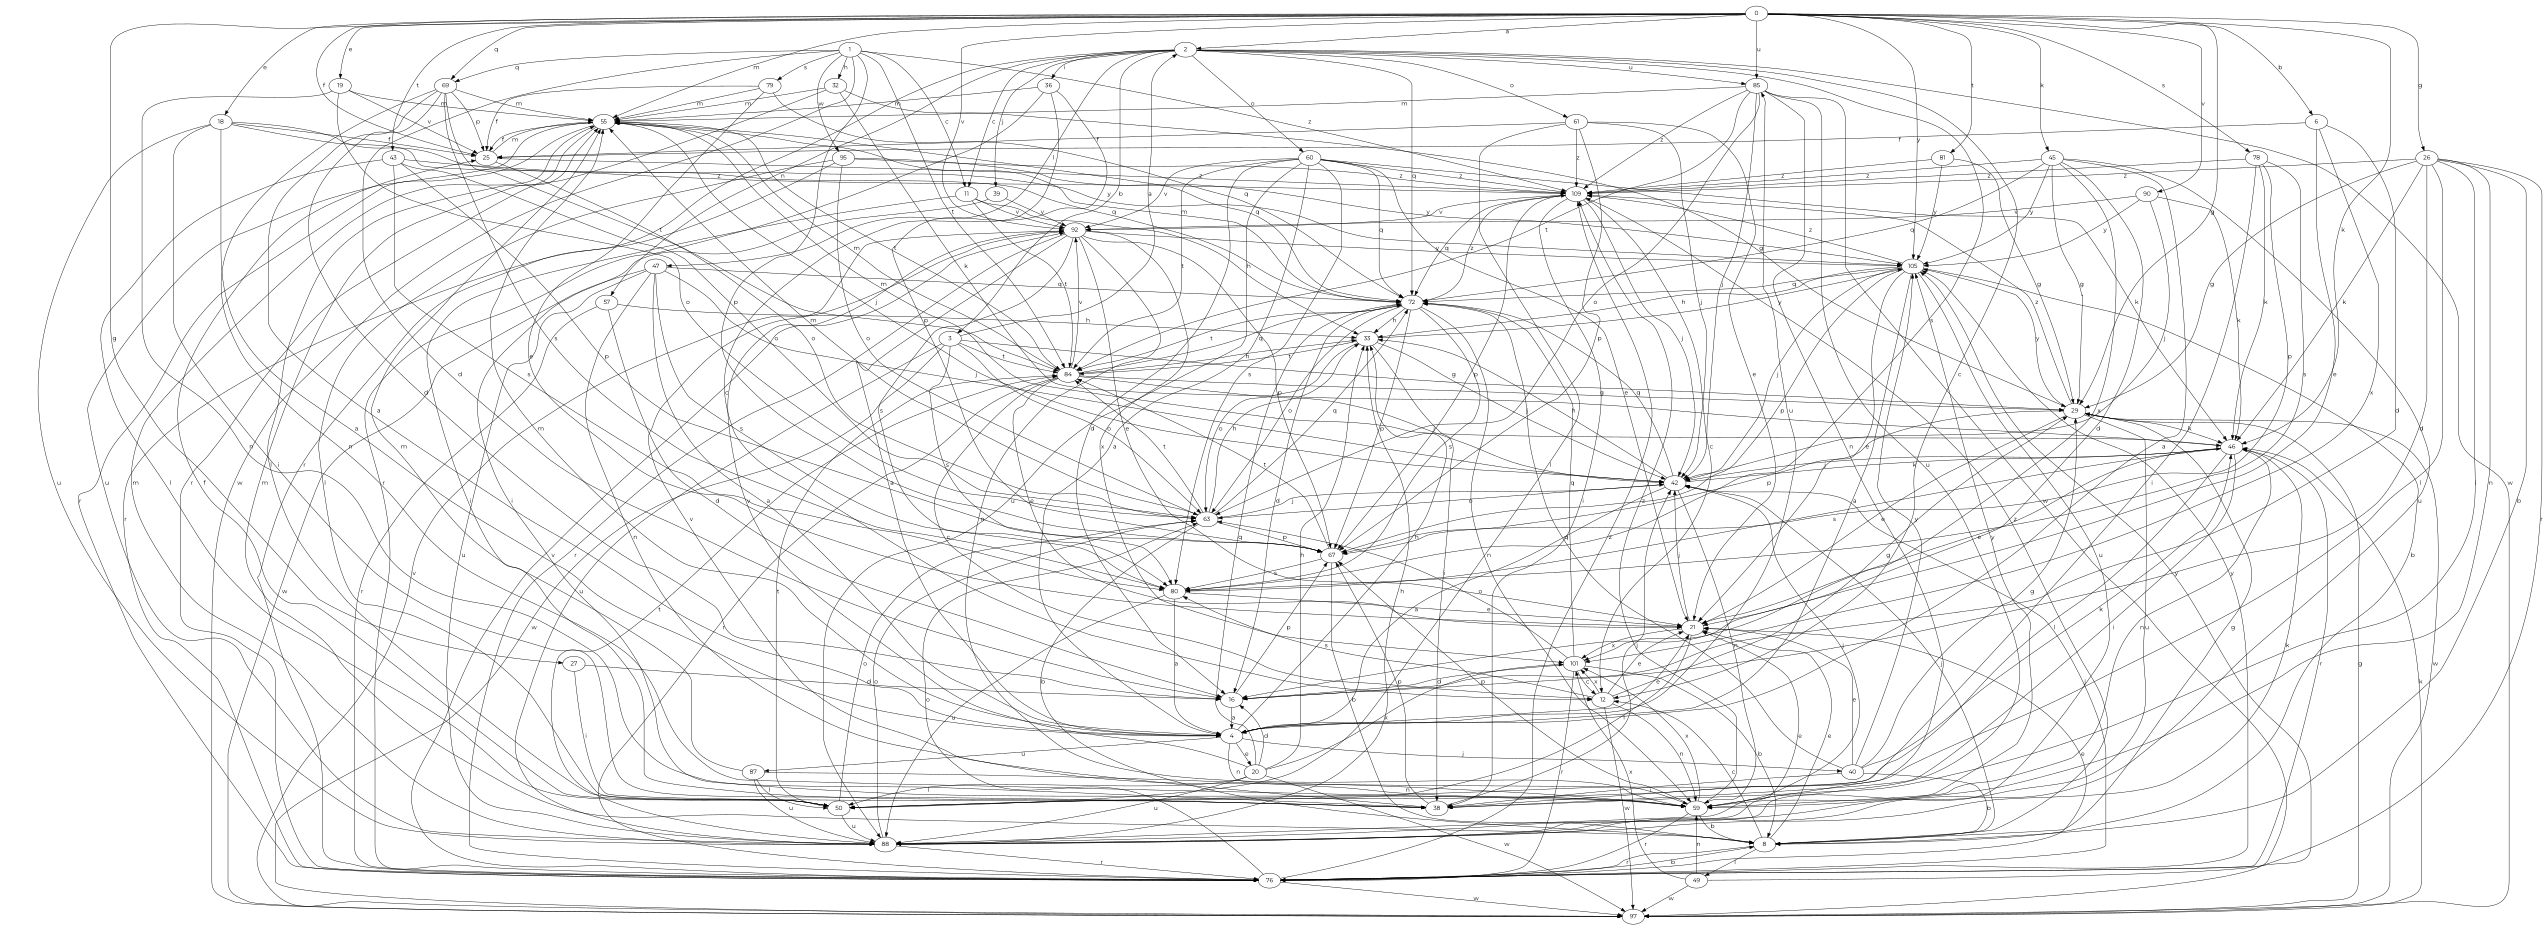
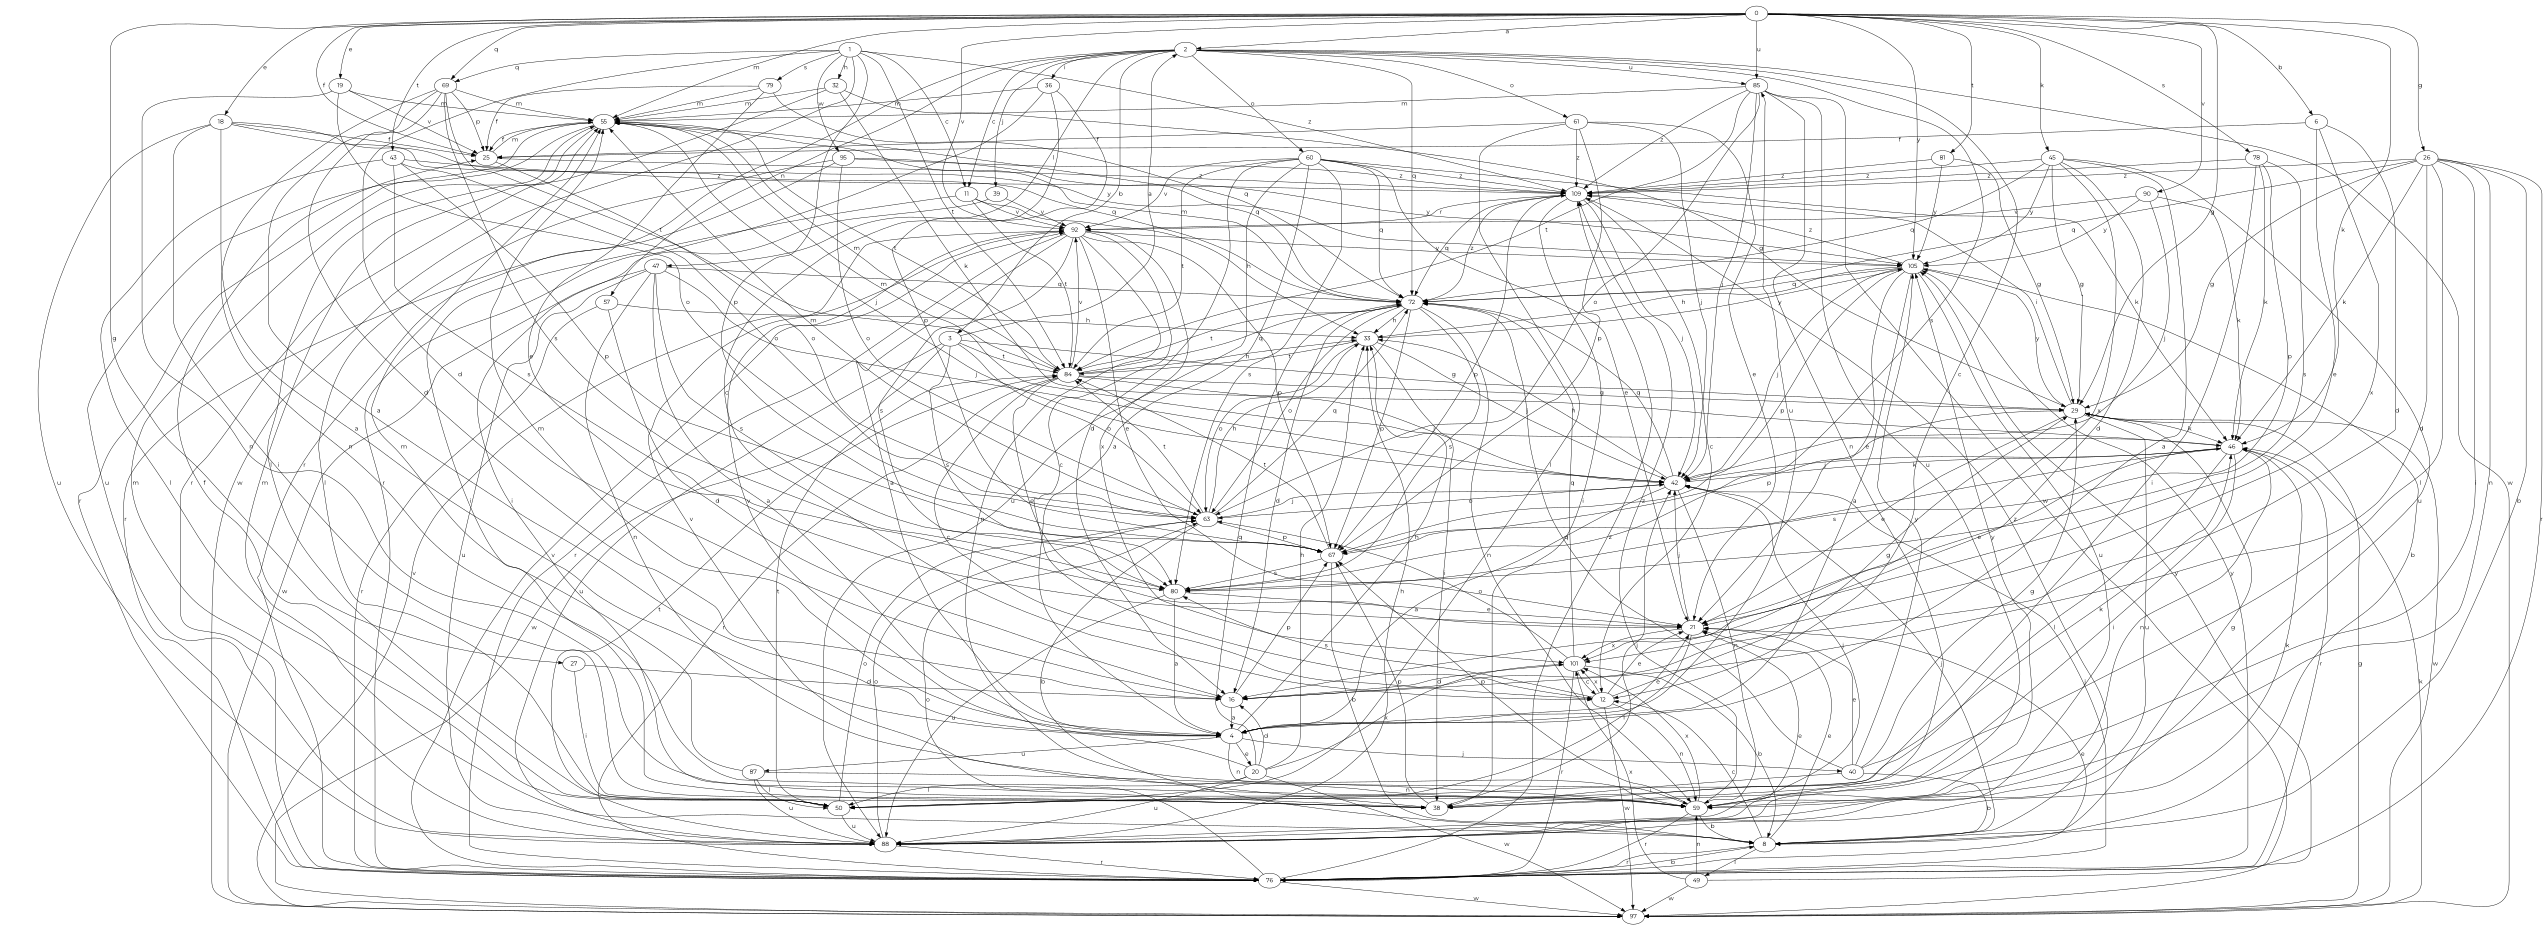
  strict digraph {
    fontname=Montserrat
    node [fontname=Montserrat]
    edge [fontname=Montserrat]
    0
    2
    6
    18
    19
    25
    26
    27
    29
    45
    46
    55
    69
    78
    81
    n16 [label=43]
    85
    90
    92
    105
    11
    97
    n23 [label=3]
    12
    36
    39
    47
    57
    60
    61
    72
    76
    80
    16
    21
    101
    4
    88
    38
    59
    63
    109
    8
    50
    67
    42
    84
    33
    1
    32
    79
    95
    20
    40
    87
    49
    0 -> 2 [label=a]
    0 -> 6 [label=b]
    0 -> 18 [label=e]
    0 -> 19 [label=e]
    0 -> 25 [label=f]
    0 -> 26 [label=g]
    0 -> 27 [label=g]
    0 -> 29 [label=g]
    0 -> 45 [label=k]
    0 -> 46 [label=k]
    0 -> 55 [label=m]
    0 -> 69 [label=q]
    0 -> 78 [label=s]
    0 -> 81 [label=t]
    0 -> n16 [label=t]
    0 -> 85 [label=u]
    0 -> 90 [label=v]
    0 -> 92 [label=v]
    0 -> 105 [label=y]
    2 -> 85 [label=u]
    2 -> 11 [label=c]
    2 -> 97 [label=w]
    2 -> n23 [label=b]
    2 -> 12 [label=c]
    2 -> 36 [label=i]
    2 -> 39 [label=j]
    2 -> 47 [label=l]
    2 -> 57 [label=n]
    2 -> 60 [label=o]
    2 -> 61 [label=o]
    2 -> 72 [label=q]
    2 -> 76 [label=r]
    2 -> 80 [label=s]
    6 -> 25 [label=f]
    6 -> 16 [label=d]
    6 -> 21 [label=e]
    6 -> 101 [label=x]
    18 -> 25 [label=f]
    18 -> 105 [label=y]
    18 -> 72 [label=q]
    18 -> 4 [label=a]
    18 -> 88 [label=u]
    18 -> 38 [label=i]
    19 -> 25 [label=v]
    19 -> 55 [label=m]
    19 -> 59 [label=n]
    19 -> 63 [label=o]
    25 -> 55 [label=m]
    25 -> 63 [label=o]
    25 -> 109 [label=z]
    26 -> 29 [label=g]
    26 -> 46 [label=k]
+   26 -> 72 [label=q]
    26 -> 76 [label=r]
    26 -> 16 [label=d]
    26 -> 38 [label=i]
    26 -> 59 [label=n]
    26 -> 109 [label=z]
    26 -> 8 [label=b]
    26 -> 50 [label=l]
    27 -> 16 [label=d]
    27 -> 38 [label=i]
    29 -> 46 [label=k]
    29 -> 105 [label=y]
    29 -> 97 [label=w]
    29 -> 21 [label=e]
    29 -> 88 [label=u]
-   29 -> 109 [label=z]
+   29 -> 109 [label=i]
    29 -> 67 [label=p]
    45 -> 29 [label=g]
    45 -> 105 [label=y]
    45 -> 72 [label=q]
    45 -> 16 [label=d]
    45 -> 101 [label=x]
    45 -> 4 [label=a]
    45 -> 88 [label=u]
    45 -> 109 [label=z]
    46 -> 55 [label=m]
    46 -> 76 [label=r]
    46 -> 80 [label=s]
    46 -> 21 [label=e]
    46 -> 38 [label=i]
    46 -> 59 [label=n]
    46 -> 50 [label=l]
    46 -> 42 [label=j]
    55 -> 25 [label=f]
    55 -> 72 [label=q]
    55 -> 76 [label=r]
    55 -> 88 [label=u]
    55 -> 50 [label=l]
    55 -> 42 [label=j]
    55 -> 84 [label=t]
    69 -> 25 [label=p]
    69 -> 55 [label=m]
    69 -> 80 [label=s]
    69 -> 16 [label=d]
    69 -> 4 [label=a]
    69 -> 59 [label=n]
    69 -> 84 [label=t]
    78 -> 46 [label=k]
    78 -> 80 [label=s]
    78 -> 38 [label=i]
    78 -> 109 [label=z]
    78 -> 67 [label=p]
    81 -> 29 [label=g]
    81 -> 105 [label=y]
    81 -> 109 [label=z]
    n16 -> 80 [label=s]
    n16 -> 63 [label=o]
    n16 -> 109 [label=z]
    n16 -> 50 [label=l]
    n16 -> 67 [label=p]
    85 -> 55 [label=m]
    85 -> 97 [label=w]
    85 -> 88 [label=u]
    85 -> 59 [label=n]
    85 -> 63 [label=o]
    85 -> 109 [label=z]
    85 -> 42 [label=j]
    85 -> 84 [label=t]
    90 -> 46 [label=k]
    90 -> 92 [label=v]
    90 -> 105 [label=y]
    90 -> 42 [label=j]
    92 -> 105 [label=y]
+   92 -> 12 [label=c]
    92 -> 76 [label=r]
    92 -> 80 [label=s]
    92 -> 21 [label=e]
    92 -> 101 [label=x]
    92 -> 4 [label=a]
    92 -> 59 [label=n]
    92 -> 67 [label=p]
    105 -> 72 [label=q]
    105 -> 21 [label=e]
    105 -> 4 [label=a]
    105 -> 88 [label=u]
    105 -> 109 [label=z]
    105 -> 8 [label=b]
    105 -> 67 [label=p]
    105 -> 42 [label=j]
    105 -> 33 [label=h]
    11 -> 92 [label=v]
    11 -> 38 [label=i]
    11 -> 84 [label=t]
    11 -> 33 [label=h]
    97 -> 29 [label=g]
    97 -> 46 [label=k]
    97 -> 92 [label=v]
    n23 -> 2 [label=a]
    n23 -> 29 [label=g]
    n23 -> 97 [label=w]
    n23 -> 80 [label=s]
    n23 -> 88 [label=u]
    n23 -> 63 [label=o]
    n23 -> 84 [label=t]
    12 -> 29 [label=g]
    12 -> 97 [label=w]
    12 -> 80 [label=s]
    12 -> 21 [label=e]
    12 -> 101 [label=x]
    12 -> 59 [label=n]
    36 -> 55 [label=m]
    36 -> 12 [label=c]
    36 -> 76 [label=r]
    36 -> 67 [label=p]
    39 -> 92 [label=v]
    39 -> 38 [label=i]
    47 -> 97 [label=w]
    47 -> 72 [label=q]
    47 -> 80 [label=s]
    47 -> 4 [label=a]
    47 -> 88 [label=u]
    47 -> 59 [label=n]
    47 -> 42 [label=j]
    57 -> 76 [label=r]
    57 -> 16 [label=d]
    57 -> 33 [label=h]
    60 -> 46 [label=k]
    60 -> 92 [label=v]
    60 -> 72 [label=q]
    60 -> 80 [label=s]
    60 -> 16 [label=d]
    60 -> 21 [label=e]
    60 -> 4 [label=a]
    60 -> 88 [label=u]
    60 -> 109 [label=z]
    60 -> 84 [label=t]
    61 -> 25 [label=f]
    61 -> 21 [label=e]
    61 -> 109 [label=z]
    61 -> 50 [label=l]
    61 -> 67 [label=p]
    61 -> 42 [label=j]
    72 -> 55 [label=m]
    72 -> 80 [label=s]
    72 -> 16 [label=d]
    72 -> 59 [label=n]
    72 -> 63 [label=o]
    72 -> 109 [label=z]
    72 -> 67 [label=p]
    72 -> 84 [label=t]
    72 -> 33 [label=h]
    76 -> 92 [label=v]
    76 -> 105 [label=y]
    76 -> 97 [label=w]
    76 -> 21 [label=e]
    76 -> 63 [label=o]
    76 -> 109 [label=z]
    76 -> 8 [label=b]
    76 -> 42 [label=j]
    80 -> 21 [label=e]
    80 -> 4 [label=a]
    80 -> 88 [label=u]
    16 -> 4 [label=a]
    16 -> 67 [label=p]
    21 -> 101 [label=x]
    21 -> 50 [label=l]
    21 -> 42 [label=j]
    101 -> 12 [label=c]
    101 -> 72 [label=q]
    101 -> 76 [label=r]
    101 -> 16 [label=d]
    101 -> 63 [label=o]
    101 -> 8 [label=b]
    4 -> 55 [label=m]
    4 -> 85 [label=u]
    4 -> 21 [label=e]
    4 -> 59 [label=n]
    4 -> 33 [label=h]
    4 -> 20 [label=e]
    4 -> 40 [label=j]
    4 -> 87 [label=u]
    88 -> 46 [label=k]
    88 -> 55 [label=m]
    88 -> 76 [label=r]
    88 -> 21 [label=e]
    88 -> 63 [label=o]
    88 -> 84 [label=t]
    88 -> 33 [label=h]
    38 -> 92 [label=v]
    38 -> 67 [label=p]
    38 -> 42 [label=j]
    59 -> 105 [label=y]
    59 -> 76 [label=r]
    59 -> 101 [label=x]
    59 -> 109 [label=z]
    59 -> 8 [label=b]
    59 -> 67 [label=p]
    59 -> 42 [label=j]
    63 -> 55 [label=m]
    63 -> 72 [label=q]
    63 -> 8 [label=b]
    63 -> 67 [label=p]
    63 -> 42 [label=j]
    63 -> 84 [label=t]
    63 -> 33 [label=h]
-   109 -> 92 [label=v]
+   109 -> 92 [label=r]
    109 -> 12 [label=c]
    109 -> 72 [label=q]
    109 -> 38 [label=i]
    109 -> 67 [label=p]
    109 -> 42 [label=j]
    8 -> 29 [label=g]
    8 -> 55 [label=m]
    8 -> 12 [label=c]
    8 -> 76 [label=r]
    8 -> 21 [label=e]
    8 -> 109 [label=z]
    8 -> 42 [label=j]
    8 -> 49 [label=l]
    50 -> 25 [label=f]
    50 -> 88 [label=u]
    50 -> 63 [label=o]
    50 -> 84 [label=t]
    67 -> 80 [label=s]
    67 -> 8 [label=b]
    67 -> 84 [label=t]
    42 -> 46 [label=k]
    42 -> 72 [label=q]
    42 -> 4 [label=a]
    42 -> 59 [label=n]
    42 -> 63 [label=o]
    42 -> 33 [label=h]
    84 -> 29 [label=g]
    84 -> 55 [label=m]
    84 -> 92 [label=v]
    84 -> 12 [label=c]
    84 -> 72 [label=q]
    84 -> 76 [label=r]
    84 -> 21 [label=e]
    84 -> 42 [label=j]
    84 -> 33 [label=h]
    33 -> 105 [label=y]
    33 -> 38 [label=i]
    33 -> 63 [label=o]
    33 -> 42 [label=j]
    33 -> 84 [label=t]
    1 -> 69 [label=q]
    1 -> 11 [label=c]
    1 -> 97 [label=w]
    1 -> 16 [label=d]
    1 -> 109 [label=z]
    1 -> 67 [label=p]
    1 -> 84 [label=t]
    1 -> 32 [label=h]
    1 -> 79 [label=s]
    1 -> 95 [label=w]
    32 -> 29 [label=g]
    32 -> 46 [label=k]
    32 -> 55 [label=m]
    32 -> 76 [label=r]
    79 -> 25 [label=f]
    79 -> 55 [label=m]
    79 -> 72 [label=q]
    79 -> 21 [label=e]
    95 -> 105 [label=y]
    95 -> 76 [label=r]
    95 -> 63 [label=o]
    95 -> 109 [label=z]
    95 -> 50 [label=l]
    20 -> 92 [label=v]
    20 -> 97 [label=w]
    20 -> 72 [label=q]
    20 -> 16 [label=d]
    20 -> 101 [label=x]
    20 -> 88 [label=u]
    20 -> 50 [label=l]
    20 -> 33 [label=h]
    40 -> 29 [label=g]
    40 -> 46 [label=k]
    40 -> 105 [label=y]
    40 -> 72 [label=q]
    40 -> 21 [label=e]
    40 -> 38 [label=i]
    40 -> 8 [label=b]
    87 -> 55 [label=m]
    87 -> 88 [label=u]
    87 -> 59 [label=n]
    87 -> 50 [label=l]
    49 -> 105 [label=y]
    49 -> 97 [label=w]
    49 -> 101 [label=x]
    49 -> 59 [label=n]
  }
